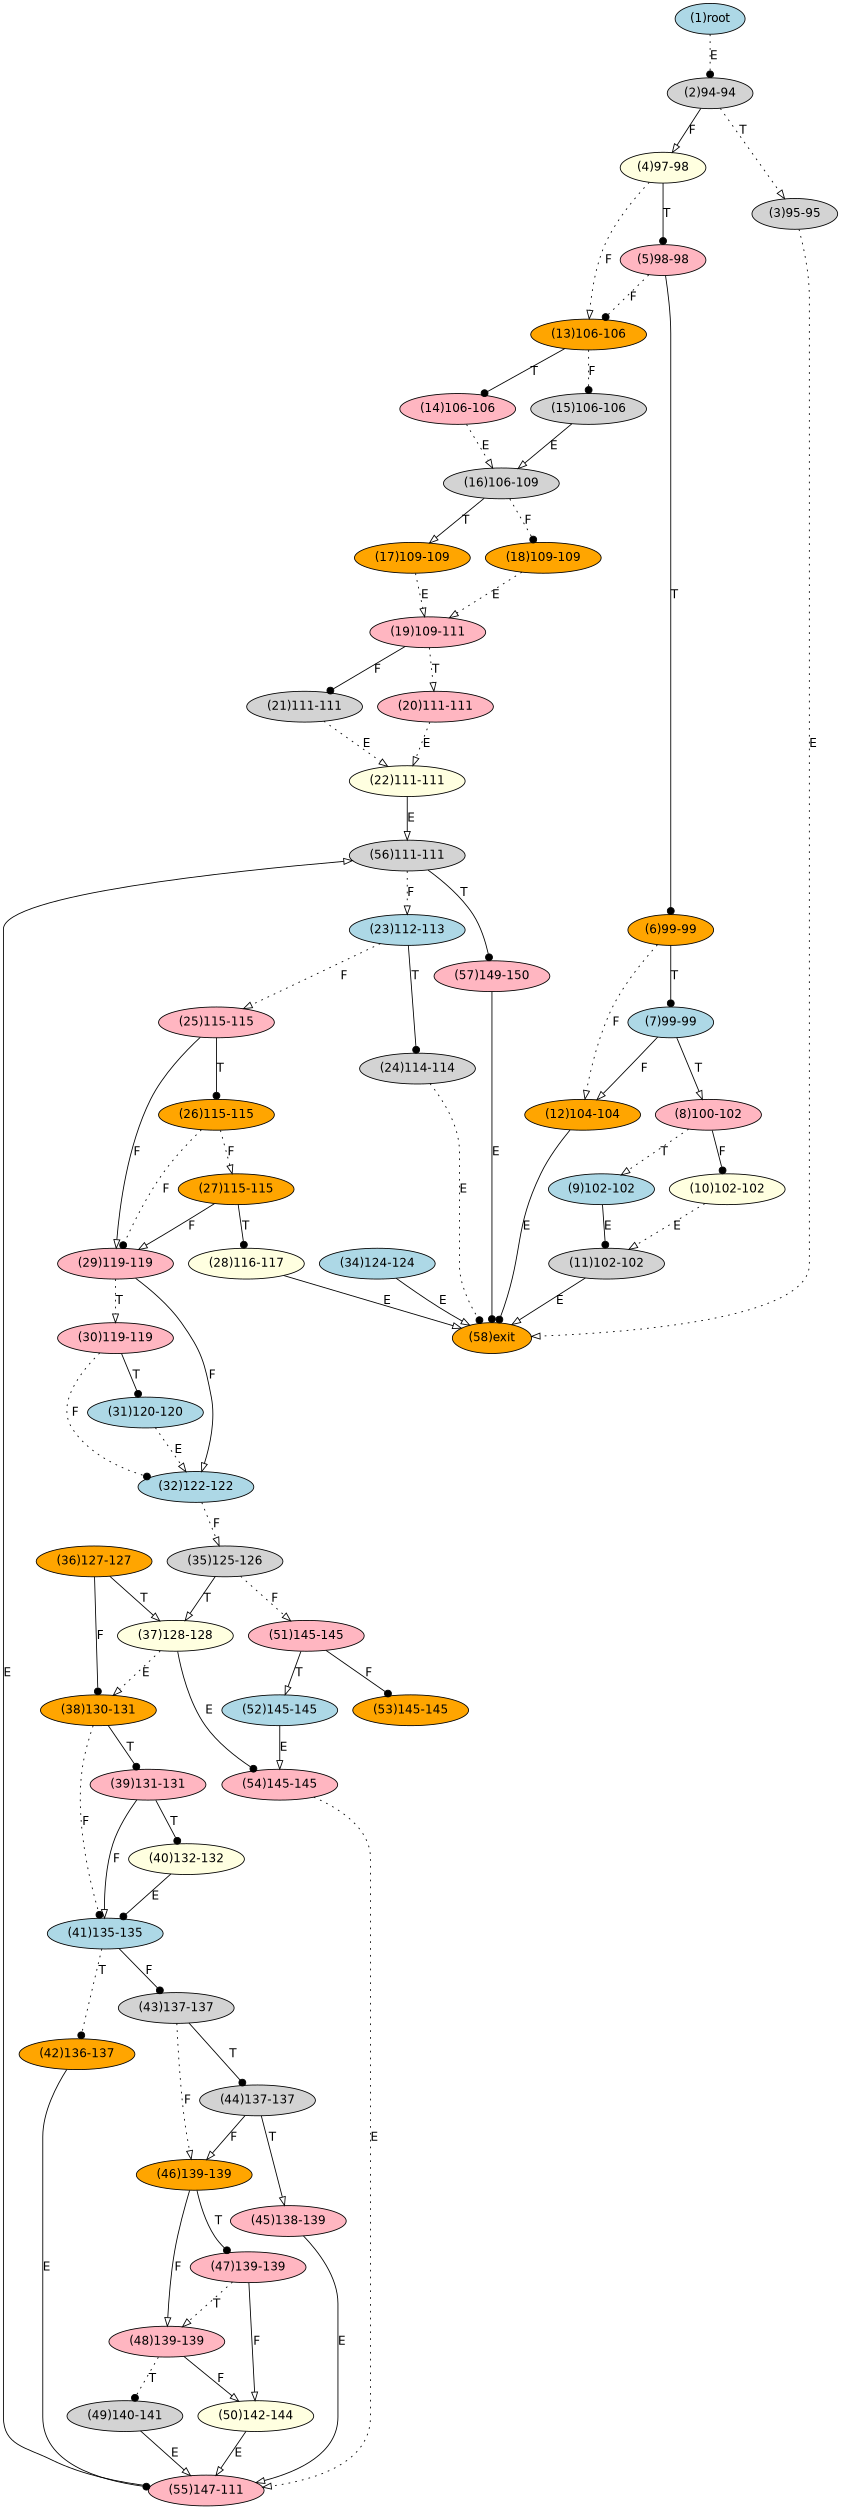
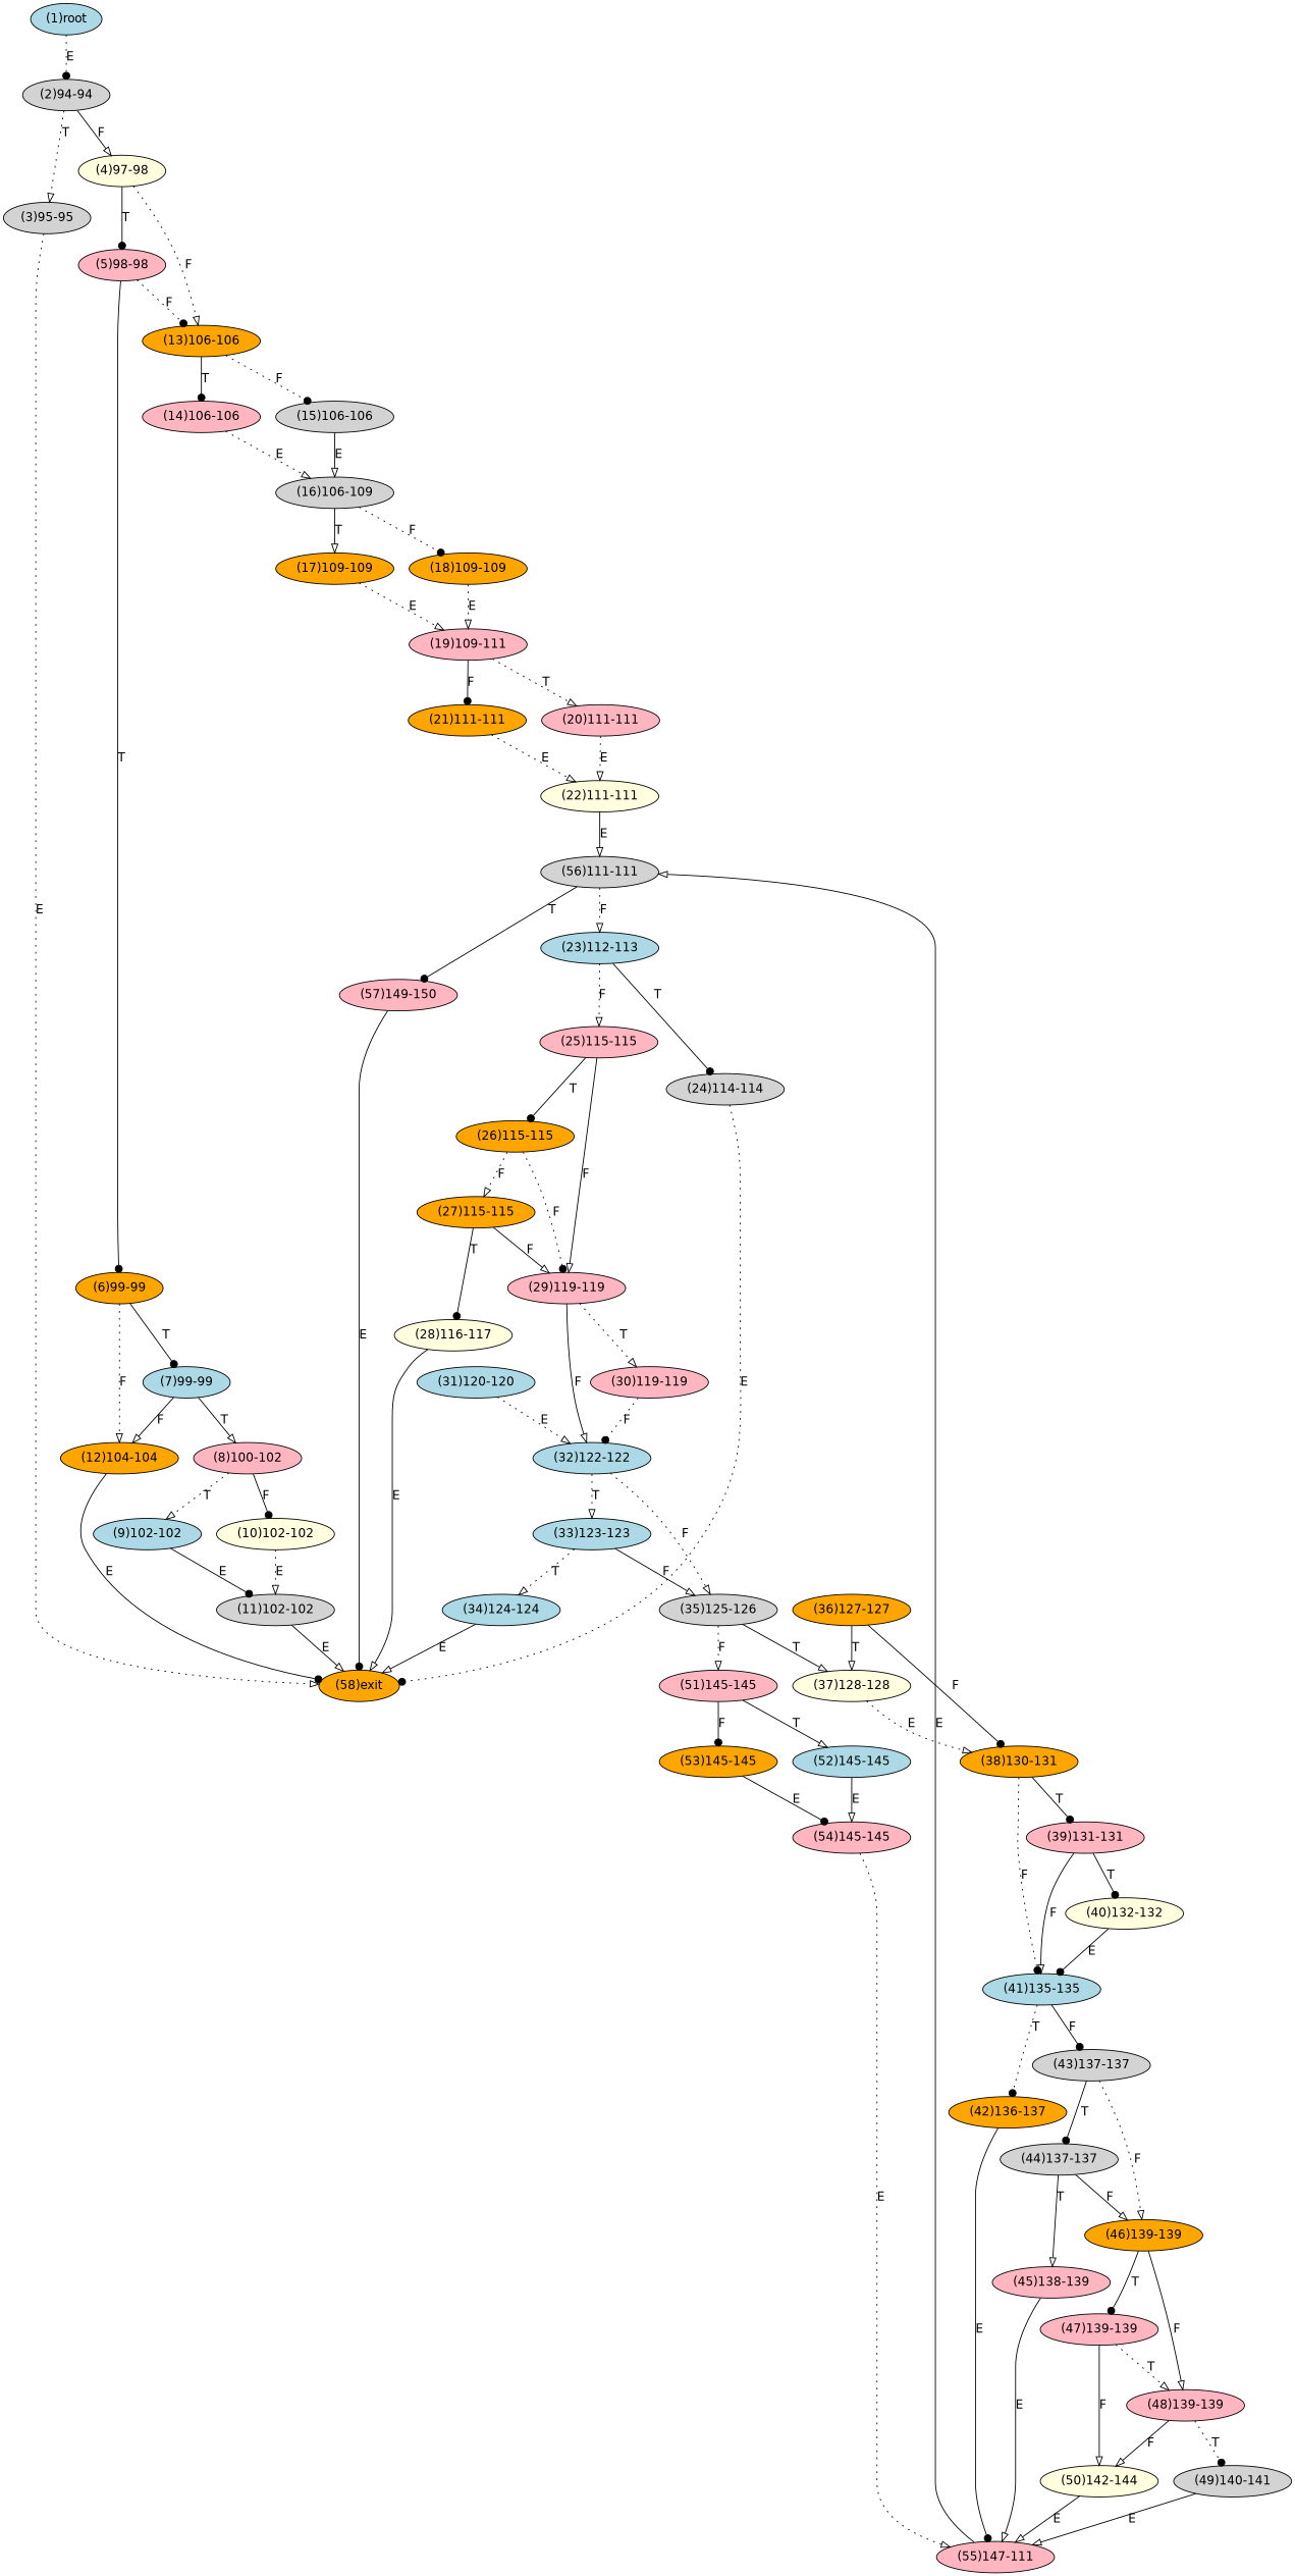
  digraph {
    fontname="DejaVu Sans"
    node [fillcolor=lightpink fontname="DejaVu Sans" style=filled]
    edge [arrowhead=onormal fontname="DejaVu Sans" style=solid]
    n1 [fillcolor=lightblue label="(1)root"]
    n2 [fillcolor=lightgrey label="(2)94-94"]
    n3 [fillcolor=lightgrey label="(3)95-95"]
    n4 [fillcolor=lightyellow label="(4)97-98"]
    n5 [fillcolor=orange label="(58)exit"]
    n6 [label="(5)98-98"]
    n7 [fillcolor=orange label="(13)106-106"]
    n8 [fillcolor=orange label="(6)99-99"]
    n9 [label="(14)106-106"]
    n10 [fillcolor=lightgrey label="(15)106-106"]
    n11 [fillcolor=lightblue label="(7)99-99"]
    n12 [fillcolor=orange label="(12)104-104"]
    n13 [label="(8)100-102"]
    n14 [fillcolor=lightblue label="(9)102-102"]
    n15 [fillcolor=lightyellow label="(10)102-102"]
    n16 [fillcolor=lightgrey label="(11)102-102"]
    n17 [fillcolor=lightgrey label="(16)106-109"]
    n18 [fillcolor=orange label="(17)109-109"]
    n19 [fillcolor=orange label="(18)109-109"]
    n20 [label="(19)109-111"]
-   n21 [fillcolor=lightgrey label="(21)111-111"]
+   n21 [fillcolor=orange label="(21)111-111"]
    n22 [label="(20)111-111"]
    n23 [fillcolor=lightyellow label="(22)111-111"]
    n24 [fillcolor=lightgrey label="(56)111-111"]
    n25 [fillcolor=lightblue label="(23)112-113"]
    n26 [label="(25)115-115"]
    n27 [fillcolor=lightgrey label="(24)114-114"]
    n28 [fillcolor=orange label="(26)115-115"]
    n29 [label="(29)119-119"]
    n30 [label="(57)149-150"]
    n31 [fillcolor=orange label="(27)115-115"]
    n32 [label="(30)119-119"]
    n33 [fillcolor=lightblue label="(32)122-122"]
    n34 [fillcolor=lightyellow label="(28)116-117"]
    n35 [fillcolor=lightblue label="(31)120-120"]
    n36 [fillcolor=lightgrey label="(35)125-126"]
+   n37 [fillcolor=lightblue label="(33)123-123"]
    n38 [fillcolor=lightblue label="(34)124-124"]
    n39 [label="(51)145-145"]
    n40 [fillcolor=lightyellow label="(37)128-128"]
    n41 [fillcolor=orange label="(36)127-127"]
    n42 [fillcolor=orange label="(38)130-131"]
    n43 [fillcolor=orange label="(53)145-145"]
    n44 [fillcolor=lightblue label="(52)145-145"]
    n45 [label="(39)131-131"]
    n46 [fillcolor=lightblue label="(41)135-135"]
    n47 [fillcolor=lightyellow label="(40)132-132"]
    n48 [fillcolor=orange label="(42)136-137"]
    n49 [fillcolor=lightgrey label="(43)137-137"]
    n50 [label="(55)147-111"]
    n51 [fillcolor=orange label="(46)139-139"]
    n52 [fillcolor=lightgrey label="(44)137-137"]
    n53 [label="(47)139-139"]
    n54 [label="(48)139-139"]
    n55 [label="(45)138-139"]
    n56 [fillcolor=lightyellow label="(50)142-144"]
    n57 [fillcolor=lightgrey label="(49)140-141"]
    n58 [label="(54)145-145"]
    n1 -> n2 [arrowhead=dot label=E style=dotted]
    n2 -> n3 [label=T style=dotted]
    n2 -> n4 [label=F]
    n3 -> n5 [label=E style=dotted]
    n4 -> n6 [arrowhead=dot label=T]
    n4 -> n7 [label=F style=dotted]
    n6 -> n7 [arrowhead=dot label=F style=dotted]
    n6 -> n8 [arrowhead=dot label=T]
    n7 -> n9 [arrowhead=dot label=T]
    n7 -> n10 [arrowhead=dot label=F style=dotted]
    n8 -> n11 [arrowhead=dot label=T]
    n8 -> n12 [label=F style=dotted]
    n9 -> n17 [label=E style=dotted]
    n10 -> n17 [label=E]
    n11 -> n12 [label=F]
    n11 -> n13 [label=T]
    n12 -> n5 [arrowhead=dot label=E]
    n13 -> n14 [label=T style=dotted]
    n13 -> n15 [arrowhead=dot label=F]
    n14 -> n16 [arrowhead=dot label=E]
    n15 -> n16 [label=E style=dotted]
    n16 -> n5 [label=E]
    n17 -> n18 [label=T]
    n17 -> n19 [arrowhead=dot label=F style=dotted]
    n18 -> n20 [label=E style=dotted]
    n19 -> n20 [label=E style=dotted]
    n20 -> n21 [arrowhead=dot label=F]
    n20 -> n22 [label=T style=dotted]
    n21 -> n23 [label=E style=dotted]
    n22 -> n23 [label=E style=dotted]
    n23 -> n24 [label=E]
    n24 -> n25 [label=F style=dotted]
    n24 -> n30 [arrowhead=dot label=T]
    n25 -> n26 [label=F style=dotted]
    n25 -> n27 [arrowhead=dot label=T]
    n26 -> n28 [arrowhead=dot label=T]
    n26 -> n29 [label=F]
    n27 -> n5 [arrowhead=dot label=E style=dotted]
    n28 -> n29 [arrowhead=dot label=F style=dotted]
    n28 -> n31 [label=F style=dotted]
    n29 -> n32 [label=T style=dotted]
    n29 -> n33 [label=F]
    n30 -> n5 [arrowhead=dot label=E]
    n31 -> n29 [label=F]
    n31 -> n34 [arrowhead=dot label=T]
    n32 -> n33 [arrowhead=dot label=F style=dotted]
-   n32 -> n35 [arrowhead=dot label=T]
    n33 -> n36 [label=F style=dotted]
+   n33 -> n37 [label=T style=dotted]
    n34 -> n5 [label=E]
    n35 -> n33 [label=E style=dotted]
    n36 -> n39 [label=F style=dotted]
    n36 -> n40 [label=T]
+   n37 -> n36 [label=F]
+   n37 -> n38 [label=T style=dotted]
    n38 -> n5 [label=E]
    n39 -> n43 [arrowhead=dot label=F]
    n39 -> n44 [label=T]
    n40 -> n42 [label=E style=dotted]
    n41 -> n40 [label=T]
    n41 -> n42 [arrowhead=dot label=F]
    n42 -> n45 [arrowhead=dot label=T]
    n42 -> n46 [arrowhead=dot label=F style=dotted]
-   n40 -> n58 [arrowhead=dot label=E]
+   n43 -> n58 [arrowhead=dot label=E]
    n44 -> n58 [label=E]
    n45 -> n46 [label=F]
    n45 -> n47 [arrowhead=dot label=T]
    n46 -> n48 [arrowhead=dot label=T style=dotted]
    n46 -> n49 [arrowhead=dot label=F]
    n47 -> n46 [arrowhead=dot label=E]
    n48 -> n50 [arrowhead=dot label=E]
    n49 -> n51 [label=F style=dotted]
    n49 -> n52 [arrowhead=dot label=T]
    n50 -> n24 [label=E]
    n51 -> n53 [arrowhead=dot label=T]
    n51 -> n54 [label=F]
    n52 -> n51 [label=F]
    n52 -> n55 [label=T]
    n53 -> n54 [label=T style=dotted]
    n53 -> n56 [label=F]
    n54 -> n56 [label=F]
    n54 -> n57 [arrowhead=dot label=T style=dotted]
    n55 -> n50 [label=E]
    n56 -> n50 [label=E]
    n57 -> n50 [label=E]
    n58 -> n50 [label=E style=dotted]
  }
